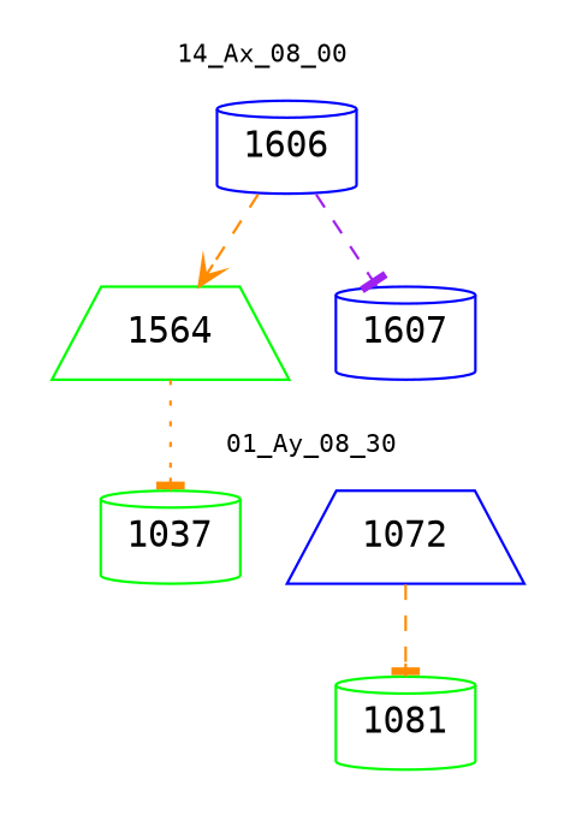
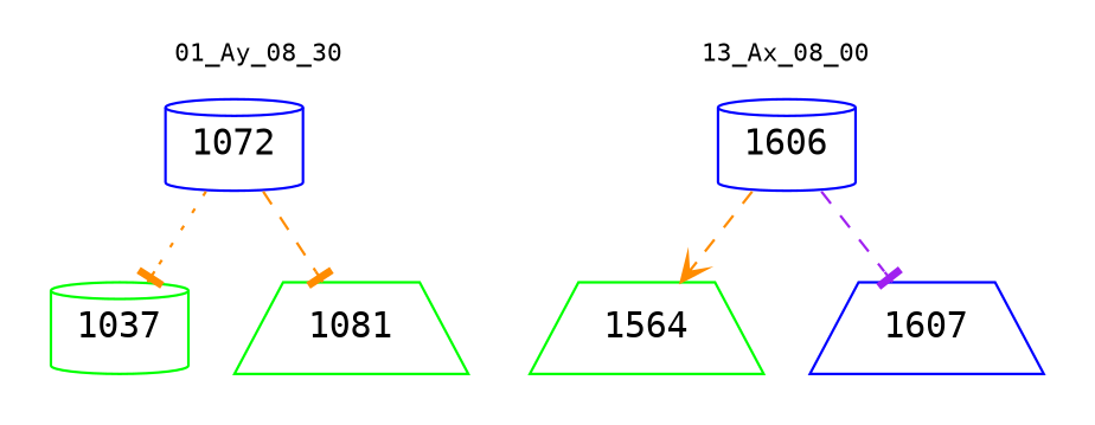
  digraph {
    fontname="DejaVu Sans Mono"
    node [color=blue fontname="DejaVu Sans Mono" shape=trapezium]
    edge [arrowhead=tee color=darkorange fontname="DejaVu Sans Mono" style=dashed]
-   n1 [label=1072]
+   n1 [label=1072 shape=cylinder]
    n2 [color=green label=1037 shape=cylinder]
-   n3 [color=green label=1081 shape=cylinder]
+   n3 [color=green label=1081]
    n4 [label=1606 shape=cylinder]
    n5 [color=green label=1564]
-   n6 [label=1607 shape=cylinder]
+   n6 [label=1607]
    subgraph cluster_1 {
      color=white
      fontsize=10
      label="01_Ay_08_30"
      n1
      n2
      n3
    }
    subgraph cluster_2 {
      color=white
      fontsize=10
-     label="14_Ax_08_00"
+     label="13_Ax_08_00"
      n4
      n5
      n6
    }
-   n5 -> n2 [style=dotted]
+   n1 -> n2 [style=dotted]
    n1 -> n3
    n4 -> n5 [arrowhead=vee]
    n4 -> n6 [color=purple]
  }
